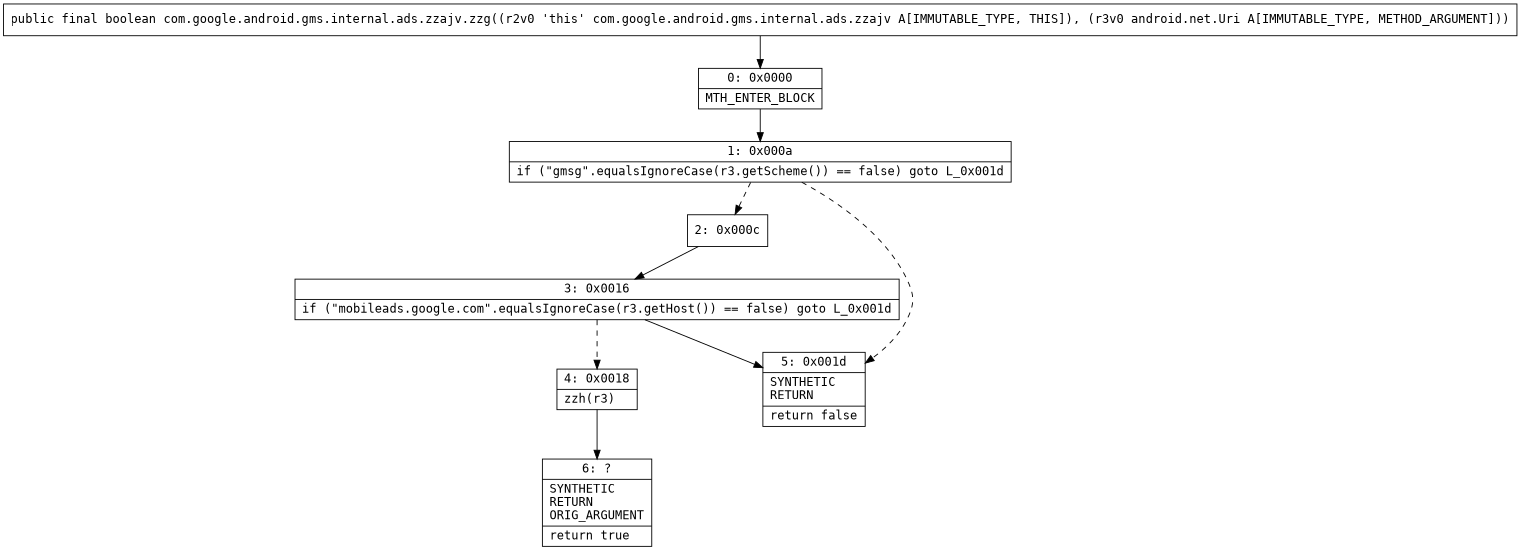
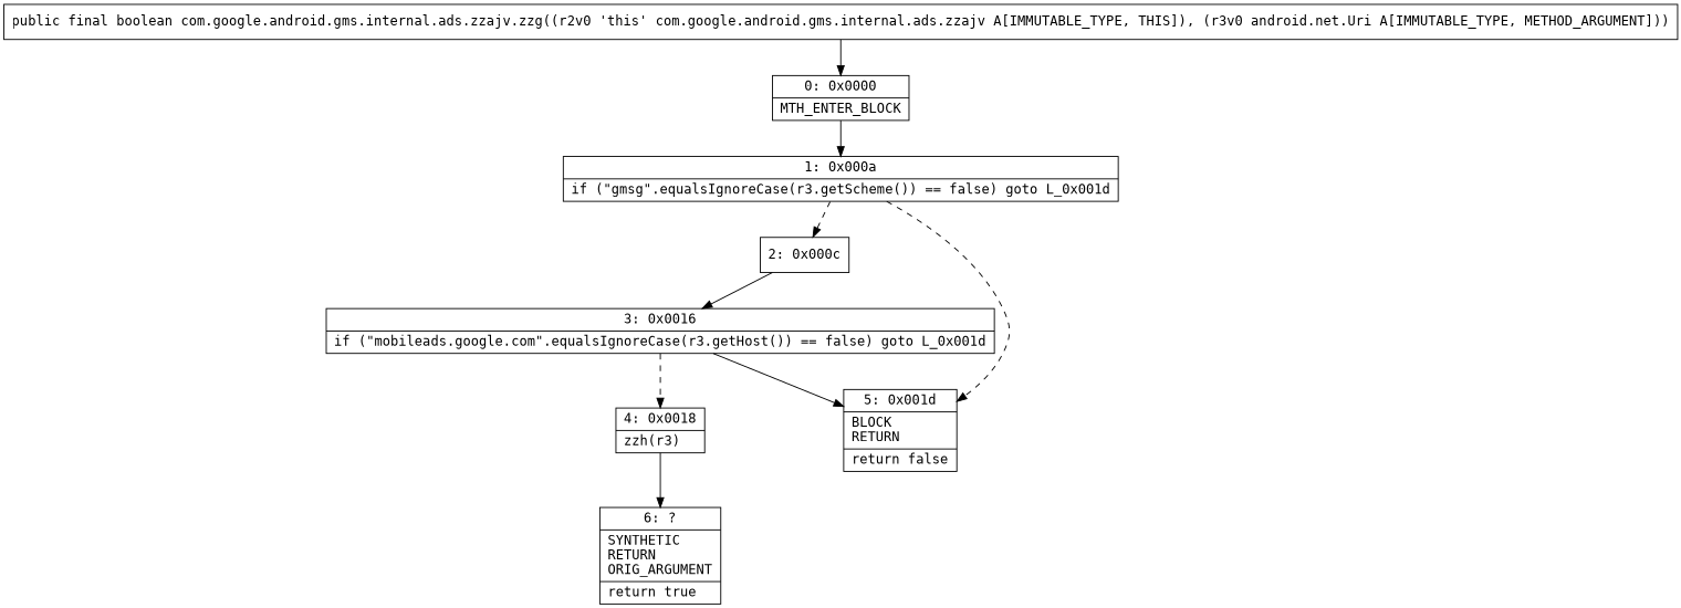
  digraph {
    fontname="DejaVu Sans Mono"
    node [fontname="DejaVu Sans Mono" shape=record]
    edge [fontname="DejaVu Sans Mono"]
    n1 [label="{0\:\ 0x0000|MTH_ENTER_BLOCK\l}"]
    n2 [label="{1\:\ 0x000a|if (\"gmsg\".equalsIgnoreCase(r3.getScheme()) == false) goto L_0x001d\l}"]
    n3 [label="{2\:\ 0x000c}"]
-   n4 [label="{5\:\ 0x001d|SYNTHETIC\lRETURN\l|return false\l}"]
+   n4 [label="{5\:\ 0x001d|BLOCK\lRETURN\l|return false\l}"]
    n5 [label="{3\:\ 0x0016|if (\"mobileads.google.com\".equalsIgnoreCase(r3.getHost()) == false) goto L_0x001d\l}"]
    n6 [label="{4\:\ 0x0018|zzh(r3)\l}"]
    n7 [label="{6\:\ ?|SYNTHETIC\lRETURN\lORIG_ARGUMENT\l|return true\l}"]
    n8 [label="{public final boolean com.google.android.gms.internal.ads.zzajv.zzg((r2v0 'this' com.google.android.gms.internal.ads.zzajv A[IMMUTABLE_TYPE, THIS]), (r3v0 android.net.Uri A[IMMUTABLE_TYPE, METHOD_ARGUMENT])) }"]
    n1 -> n2
    n2 -> n3 [style=dashed]
    n2 -> n4 [style=dashed]
    n3 -> n5
    n5 -> n4
    n5 -> n6 [style=dashed]
    n6 -> n7
    n8 -> n1
  }
